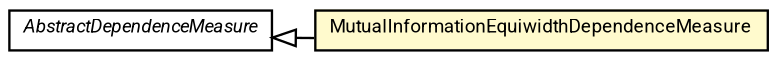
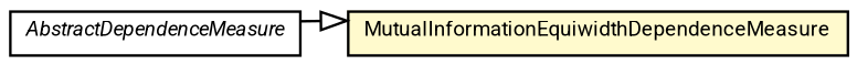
  digraph {
    nodesep=0.15
    rankdir=LR
    ranksep=0.25
    fontname="Roboto Condensed"
    node [fontcolor=black fontname="Roboto Condensed" fontsize=8 margin=0 shape=plaintext]
    n1 [height=0 label=<<table title="de.lmu.ifi.dbs.elki.math.statistics.dependence.AbstractDependenceMeasure" border="0" cellborder="1" cellspacing="0" cellpadding="2" href="AbstractDependenceMeasure.html" target="_parent"> 		<tr><td><table border="0" cellspacing="0" cellpadding="1"> 		<tr><td align="center" balign="center"> <font face="Roboto"><i>AbstractDependenceMeasure</i></font> </td></tr> 		</table></td></tr> 		</table>> width=0]
    n2 [height=0 label=<<table title="de.lmu.ifi.dbs.elki.math.statistics.dependence.MutualInformationEquiwidthDependenceMeasure" border="0" cellborder="1" cellspacing="0" cellpadding="2" bgcolor="lemonChiffon" href="MutualInformationEquiwidthDependenceMeasure.html" target="_parent"> 		<tr><td><table border="0" cellspacing="0" cellpadding="1"> 		<tr><td align="center" balign="center"> <font face="Roboto">MutualInformationEquiwidthDependenceMeasure</font> </td></tr> 		</table></td></tr> 		</table>> width=0]
-   n1 -> n2 [arrowtail=empty color=black dir=back fontname="Roboto Condensed" fontsize=7 labelfontname=Roboto labelfontsize=7 weight=10]
+   n2 -> n1 [arrowtail=empty color=black dir=back fontname="Roboto Condensed" fontsize=7 labelfontname=Roboto labelfontsize=7 weight=10]
  }
